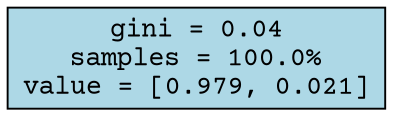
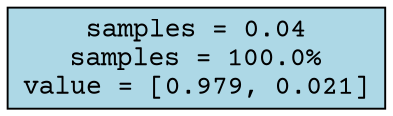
  digraph {
    rankdir=LR
    fontname="Courier Prime"
-   n1 [label="gini = 0.04\nsamples = 100.0%\nvalue = [0.979, 0.021]" shape=box style=filled fillcolor=lightblue fontname="Courier Prime"]
+   n1 [label="samples = 0.04\nsamples = 100.0%\nvalue = [0.979, 0.021]" shape=box style=filled fillcolor=lightblue fontname="Courier Prime"]
  }
